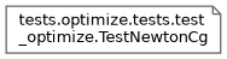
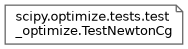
  digraph {
    rankdir=LR
-   n1 [color=grey40 fillcolor=white fontname=Helvetica fontsize=10 height=0.2 label="tests.optimize.tests.test\l_optimize.TestNewtonCg" shape=note style=filled width=0.4]
+   n1 [color=grey40 fillcolor=white fontname=Helvetica fontsize=10 height=0.2 label="scipy.optimize.tests.test\l_optimize.TestNewtonCg" shape=note style=filled width=0.4]
  }
